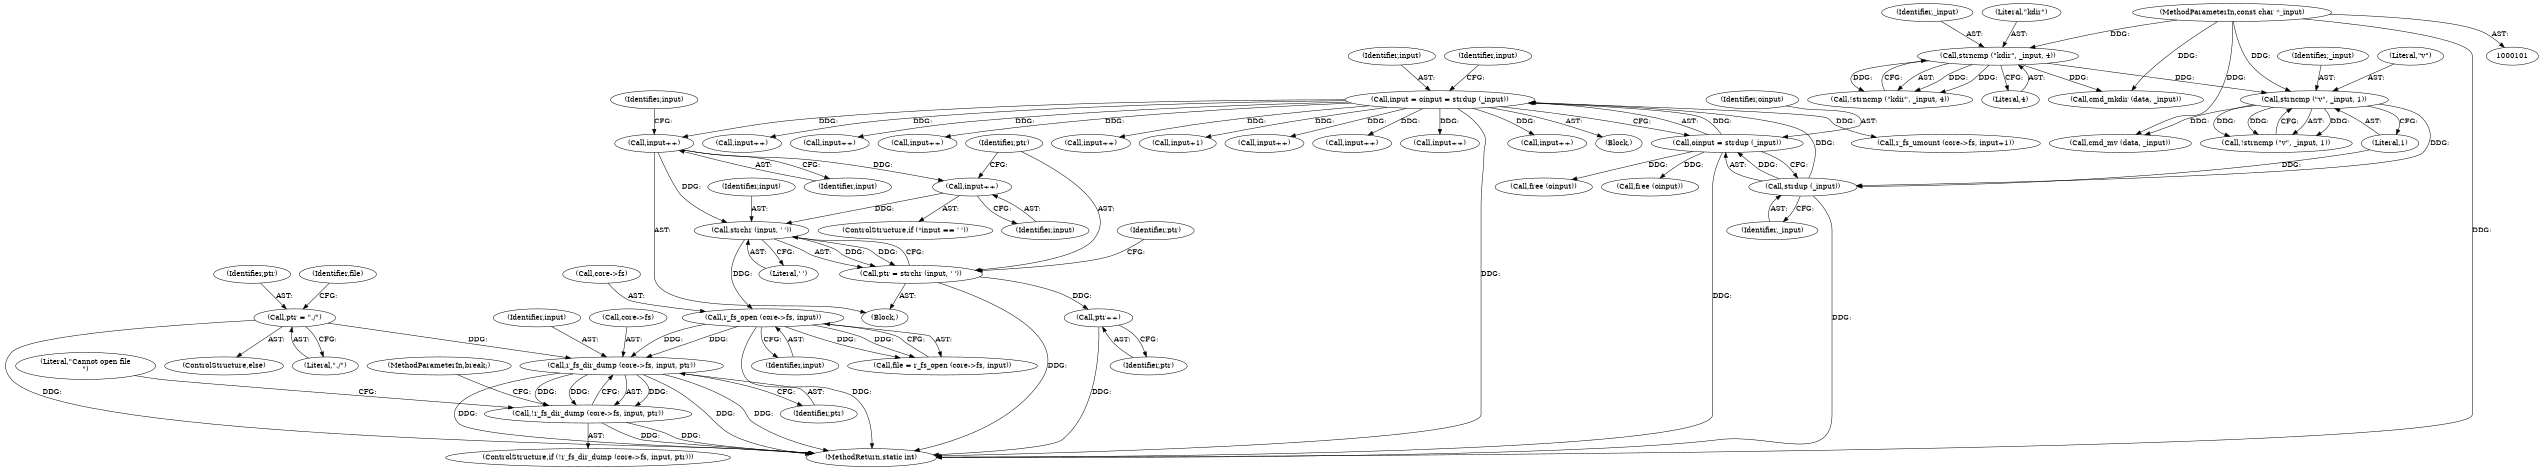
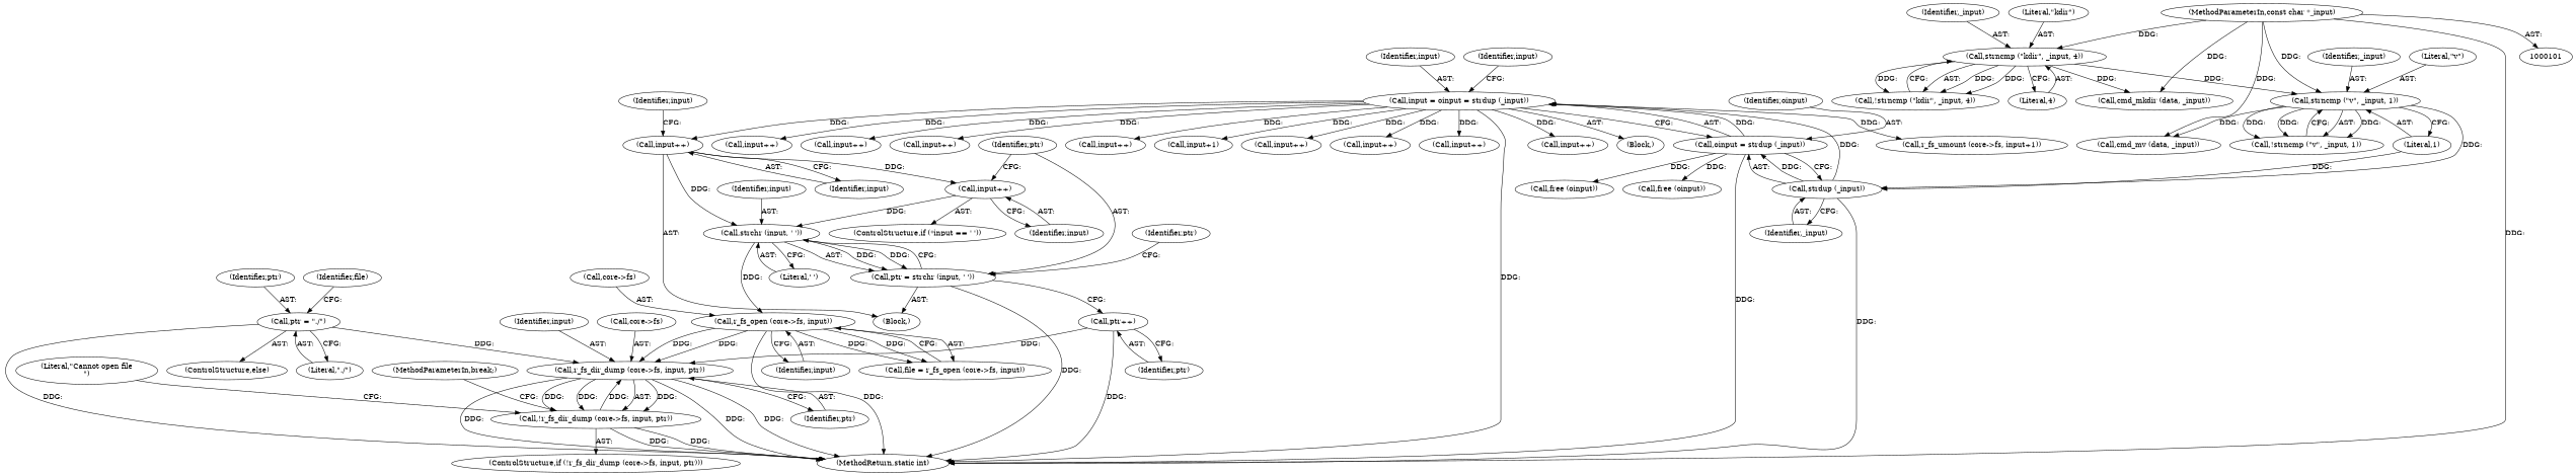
  digraph {
    n1 [label="(Call,r_fs_dir_dump (core->fs, input, ptr))"]
    n2 [label="(Call,!r_fs_dir_dump (core->fs, input, ptr))"]
    n3 [label="(MethodReturn,static int)"]
    n4 [label="(Identifier,ptr)"]
    n5 [label="(ControlStructure,if (!r_fs_dir_dump (core->fs, input, ptr)))"]
    n6 [label="(Call,r_fs_open (core->fs, input))"]
    n7 [label="(Call,file = r_fs_open (core->fs, input))"]
    n8 [label="(Identifier,input)"]
    n9 [label="(Call,strchr (input, ' '))"]
    n10 [label="(Call,ptr = strchr (input, ' '))"]
    n11 [label="(Literal,' ')"]
    n12 [label="(Block,)"]
    n13 [label="(Call,ptr++)"]
    n14 [label="(Call,input++)"]
    n15 [label="(Call,input++)"]
    n16 [label="(Identifier,input)"]
    n17 [label="(ControlStructure,if (*input == ' '))"]
    n18 [label="(Identifier,input)"]
    n19 [label="(Call,input = oinput = strdup (_input))"]
    n20 [label="(Call,oinput = strdup (_input))"]
    n21 [label="(Call,r_fs_umount (core->fs, input+1))"]
    n22 [label="(Call,input++)"]
    n23 [label="(Call,input++)"]
    n24 [label="(Call,input++)"]
    n25 [label="(Call,input++)"]
    n26 [label="(Call,input+1)"]
    n27 [label="(Call,input++)"]
    n28 [label="(Call,input++)"]
    n29 [label="(Call,input++)"]
    n30 [label="(Call,input++)"]
    n31 [label="(Block,)"]
    n32 [label="(Call,strdup (_input))"]
    n33 [label="(Call,free (oinput))"]
    n34 [label="(Call,free (oinput))"]
    n35 [label="(Identifier,_input)"]
    n36 [label="(Call,strncmp (\"v\", _input, 1))"]
    n37 [label="(Call,cmd_mv (data, _input))"]
    n38 [label="(Literal,1)"]
    n39 [label="(Call,!strncmp (\"v\", _input, 1))"]
    n40 [label="(Call,strncmp (\"kdir\", _input, 4))"]
    n41 [label="(Literal,4)"]
    n42 [label="(Call,cmd_mkdir (data, _input))"]
    n43 [label="(Call,!strncmp (\"kdir\", _input, 4))"]
    n44 [label="(MethodParameterIn,const char *_input)"]
    1000101
    n46 [label="(Call,ptr = \"./\")"]
    n47 [label="(Literal,\"./\")"]
    n48 [label="(ControlStructure,else)"]
    n49 [label="(Identifier,ptr)"]
    n50 [label="(Call,core->fs)"]
    n51 [label="(Call,core->fs)"]
    n52 [label="(Identifier,input)"]
    n53 [label="(Identifier,ptr)"]
    n54 [label="(Identifier,ptr)"]
    n55 [label="(Identifier,ptr)"]
    n56 [label="(Literal,\"Cannot open file\n\")"]
    n57 [label="(MethodParameterIn,break;)"]
    n58 [label="(Identifier,file)"]
    n59 [label="(Identifier,_input)"]
    n60 [label="(Identifier,input)"]
    n61 [label="(Identifier,oinput)"]
    n62 [label="(Identifier,input)"]
    n63 [label="(Literal,\"kdir\")"]
    n64 [label="(Identifier,input)"]
    n65 [label="(Identifier,input)"]
    n66 [label="(Literal,\"v\")"]
    n67 [label="(Identifier,_input)"]
    n1 -> n2 [label="AST: "]
    n1 -> n2 [label="DDG: "]
    n1 -> n2 [label="DDG: "]
    n1 -> n2 [label="DDG: "]
    n1 -> n3 [label="DDG: "]
    n1 -> n3 [label="DDG: "]
    n1 -> n3 [label="DDG: "]
    n1 -> n4 [label="CFG: "]
-   n2 -> n1 [label="CFG: "]
+   n2 -> n1 [label="DDG: "]
    n2 -> n3 [label="DDG: "]
    n2 -> n3 [label="DDG: "]
    n2 -> n5 [label="AST: "]
    n4 -> n1 [label="AST: "]
    n6 -> n1 [label="DDG: "]
    n6 -> n1 [label="DDG: "]
    n6 -> n3 [label="DDG: "]
    n6 -> n7 [label="AST: "]
    n6 -> n7 [label="DDG: "]
    n6 -> n7 [label="DDG: "]
    n6 -> n8 [label="CFG: "]
    n7 -> n6 [label="CFG: "]
    n8 -> n6 [label="AST: "]
    n9 -> n6 [label="DDG: "]
    n9 -> n10 [label="AST: "]
    n9 -> n10 [label="DDG: "]
    n9 -> n10 [label="DDG: "]
    n9 -> n11 [label="CFG: "]
    n10 -> n3 [label="DDG: "]
    n10 -> n9 [label="CFG: "]
    n10 -> n12 [label="AST: "]
-   n10 -> n13 [label="DDG: "]
+   n10 -> n13 [label="CFG: "]
    n11 -> n9 [label="AST: "]
+   n13 -> n1 [label="DDG: "]
    n13 -> n3 [label="DDG: "]
    n13 -> n49 [label="CFG: "]
    n14 -> n9 [label="DDG: "]
    n14 -> n12 [label="AST: "]
    n14 -> n15 [label="DDG: "]
    n14 -> n16 [label="CFG: "]
    n15 -> n9 [label="DDG: "]
    n15 -> n17 [label="AST: "]
    n15 -> n18 [label="CFG: "]
    n16 -> n14 [label="AST: "]
    n18 -> n15 [label="AST: "]
    n19 -> n3 [label="DDG: "]
    n19 -> n14 [label="DDG: "]
    n19 -> n20 [label="CFG: "]
    n19 -> n21 [label="DDG: "]
    n19 -> n22 [label="DDG: "]
    n19 -> n23 [label="DDG: "]
    n19 -> n24 [label="DDG: "]
    n19 -> n25 [label="DDG: "]
    n19 -> n26 [label="DDG: "]
    n19 -> n27 [label="DDG: "]
    n19 -> n28 [label="DDG: "]
    n19 -> n29 [label="DDG: "]
    n19 -> n30 [label="DDG: "]
    n19 -> n31 [label="AST: "]
    n20 -> n3 [label="DDG: "]
    n20 -> n19 [label="AST: "]
    n20 -> n19 [label="DDG: "]
    n20 -> n32 [label="CFG: "]
    n20 -> n33 [label="DDG: "]
    n20 -> n34 [label="DDG: "]
    n32 -> n3 [label="DDG: "]
    n32 -> n19 [label="DDG: "]
    n32 -> n20 [label="AST: "]
    n32 -> n20 [label="DDG: "]
    n32 -> n35 [label="CFG: "]
    n35 -> n32 [label="AST: "]
    n36 -> n32 [label="DDG: "]
    n36 -> n37 [label="DDG: "]
    n36 -> n38 [label="CFG: "]
    n36 -> n39 [label="AST: "]
    n36 -> n39 [label="DDG: "]
    n36 -> n39 [label="DDG: "]
    n36 -> n39 [label="DDG: "]
    n38 -> n32 [label="DDG: "]
    n38 -> n36 [label="AST: "]
    n39 -> n36 [label="CFG: "]
    n40 -> n36 [label="DDG: "]
    n40 -> n41 [label="CFG: "]
    n40 -> n42 [label="DDG: "]
    n40 -> n43 [label="AST: "]
    n40 -> n43 [label="DDG: "]
    n40 -> n43 [label="DDG: "]
    n40 -> n43 [label="DDG: "]
    n41 -> n40 [label="AST: "]
    n43 -> n40 [label="CFG: "]
    n44 -> n3 [label="DDG: "]
    n44 -> n36 [label="DDG: "]
    n44 -> n37 [label="DDG: "]
    n44 -> n40 [label="DDG: "]
    n44 -> n42 [label="DDG: "]
    n44 -> 1000101 [label="AST: "]
    n46 -> n1 [label="DDG: "]
    n46 -> n3 [label="DDG: "]
    n46 -> n47 [label="CFG: "]
    n46 -> n48 [label="AST: "]
    n47 -> n46 [label="AST: "]
    n49 -> n13 [label="AST: "]
    n50 -> n1 [label="AST: "]
    n51 -> n6 [label="AST: "]
    n52 -> n9 [label="AST: "]
    n53 -> n46 [label="AST: "]
    n54 -> n10 [label="AST: "]
    n54 -> n15 [label="CFG: "]
    n55 -> n10 [label="CFG: "]
    n56 -> n2 [label="CFG: "]
    n57 -> n2 [label="CFG: "]
    n58 -> n46 [label="CFG: "]
    n59 -> n40 [label="AST: "]
    n60 -> n1 [label="AST: "]
    n61 -> n20 [label="AST: "]
    n62 -> n14 [label="CFG: "]
    n63 -> n40 [label="AST: "]
    n64 -> n19 [label="AST: "]
    n65 -> n19 [label="CFG: "]
    n66 -> n36 [label="AST: "]
    n67 -> n36 [label="AST: "]
  }
